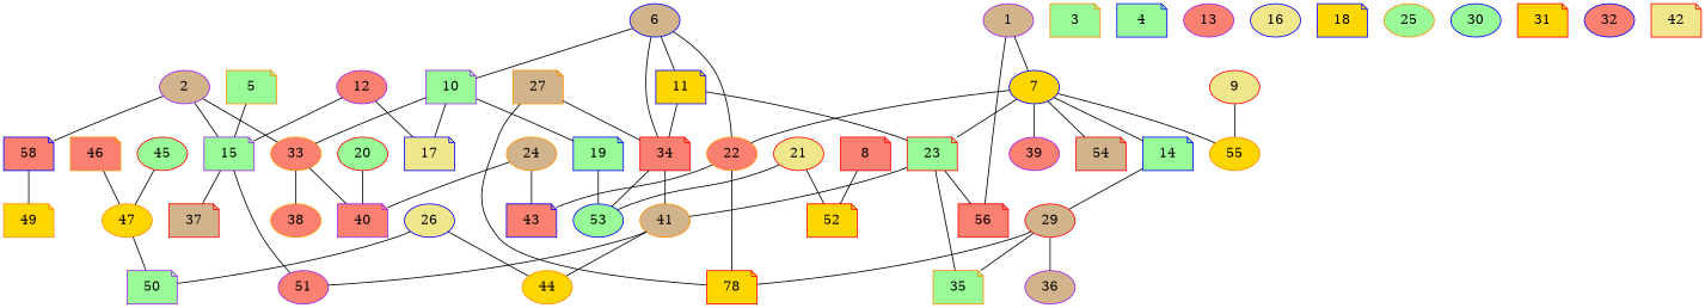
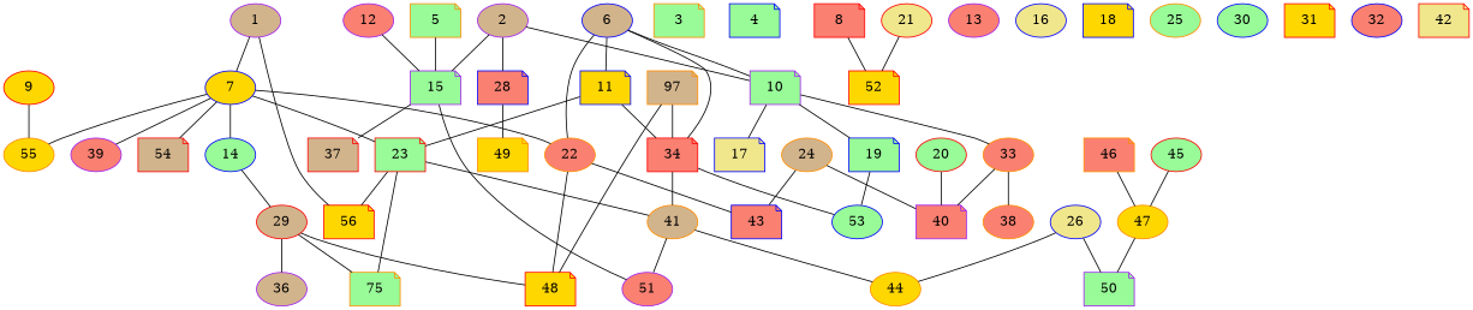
  graph {
    node [color=blue fillcolor=palegreen shape=ellipse style=filled]
    1 [color=purple fillcolor=tan]
    7 [fillcolor=gold]
-   56 [color=red fillcolor=salmon shape=note]
+   56 [color=red fillcolor=gold shape=note]
    22 [color=darkorange fillcolor=salmon]
-   14 [shape=note]
+   14
    23 [color=red shape=note]
    39 [color=purple fillcolor=salmon]
    54 [color=red fillcolor=tan shape=note]
    55 [color=darkorange fillcolor=gold]
    2 [color=purple fillcolor=tan]
    10 [color=purple shape=note]
    15 [color=purple shape=note]
-   28 [fillcolor=salmon shape=note label=58]
+   28 [fillcolor=salmon shape=note]
    17 [fillcolor=khaki shape=note]
    19 [shape=note]
    33 [color=darkorange fillcolor=salmon]
    37 [color=red fillcolor=tan shape=note]
    51 [color=purple fillcolor=salmon]
    49 [color=darkorange fillcolor=gold shape=note]
    3 [color=darkorange shape=note]
    4 [shape=note]
    5 [color=darkorange shape=note]
    6 [fillcolor=tan]
    11 [fillcolor=gold shape=note]
    34 [color=red fillcolor=salmon shape=note]
    12 [color=purple fillcolor=salmon]
    43 [fillcolor=salmon shape=note]
-   48 [color=red fillcolor=gold shape=note label=78]
+   48 [color=red fillcolor=gold shape=note]
    53
    41 [color=darkorange fillcolor=tan]
    29 [color=red fillcolor=tan]
-   35 [color=darkorange shape=note]
+   35 [color=darkorange shape=note label=75]
    8 [color=red fillcolor=salmon shape=note]
    52 [color=red fillcolor=gold shape=note]
-   9 [color=red fillcolor=khaki]
+   9 [color=red fillcolor=gold]
    40 [color=purple fillcolor=salmon shape=note]
    38 [color=darkorange fillcolor=salmon]
    13 [color=purple fillcolor=salmon]
    36 [color=purple fillcolor=tan]
    16 [fillcolor=khaki]
    18 [fillcolor=gold shape=note]
    20 [color=red]
    21 [color=red fillcolor=khaki]
    44 [color=darkorange fillcolor=gold]
    24 [color=darkorange fillcolor=tan]
    25 [color=darkorange]
    26 [fillcolor=khaki]
    50 [color=purple shape=note]
-   27 [color=darkorange fillcolor=tan shape=note]
+   27 [color=darkorange fillcolor=tan shape=note label=97]
    30
    31 [color=red fillcolor=gold shape=note]
    32 [fillcolor=salmon]
    42 [color=red fillcolor=khaki shape=note]
    47 [color=darkorange fillcolor=gold]
    45 [color=red]
    46 [color=darkorange fillcolor=salmon shape=note]
    1 -- 7
    1 -- 56
    7 -- 22
    7 -- 14
    7 -- 23
    7 -- 39
    7 -- 54
    7 -- 55
    22 -- 43
    22 -- 48
    14 -- 29
    23 -- 56
    23 -- 41
    23 -- 35
-   2 -- 33
+   2 -- 10
    2 -- 15
    2 -- 28
    10 -- 17
    10 -- 19
    10 -- 33
    15 -- 37
    15 -- 51
    28 -- 49
    19 -- 53
    33 -- 40
    33 -- 38
    5 -- 15
    6 -- 22
    6 -- 10
    6 -- 11
    6 -- 34
    11 -- 23
    11 -- 34
    34 -- 53
    34 -- 41
    12 -- 15
-   12 -- 17
    41 -- 51
    41 -- 44
    29 -- 48
    29 -- 35
    29 -- 36
    8 -- 52
    9 -- 55
    20 -- 40
-   21 -- 53
    21 -- 52
    24 -- 43
    24 -- 40
    26 -- 44
    26 -- 50
    27 -- 34
    27 -- 48
    47 -- 50
    45 -- 47
    46 -- 47
  }
